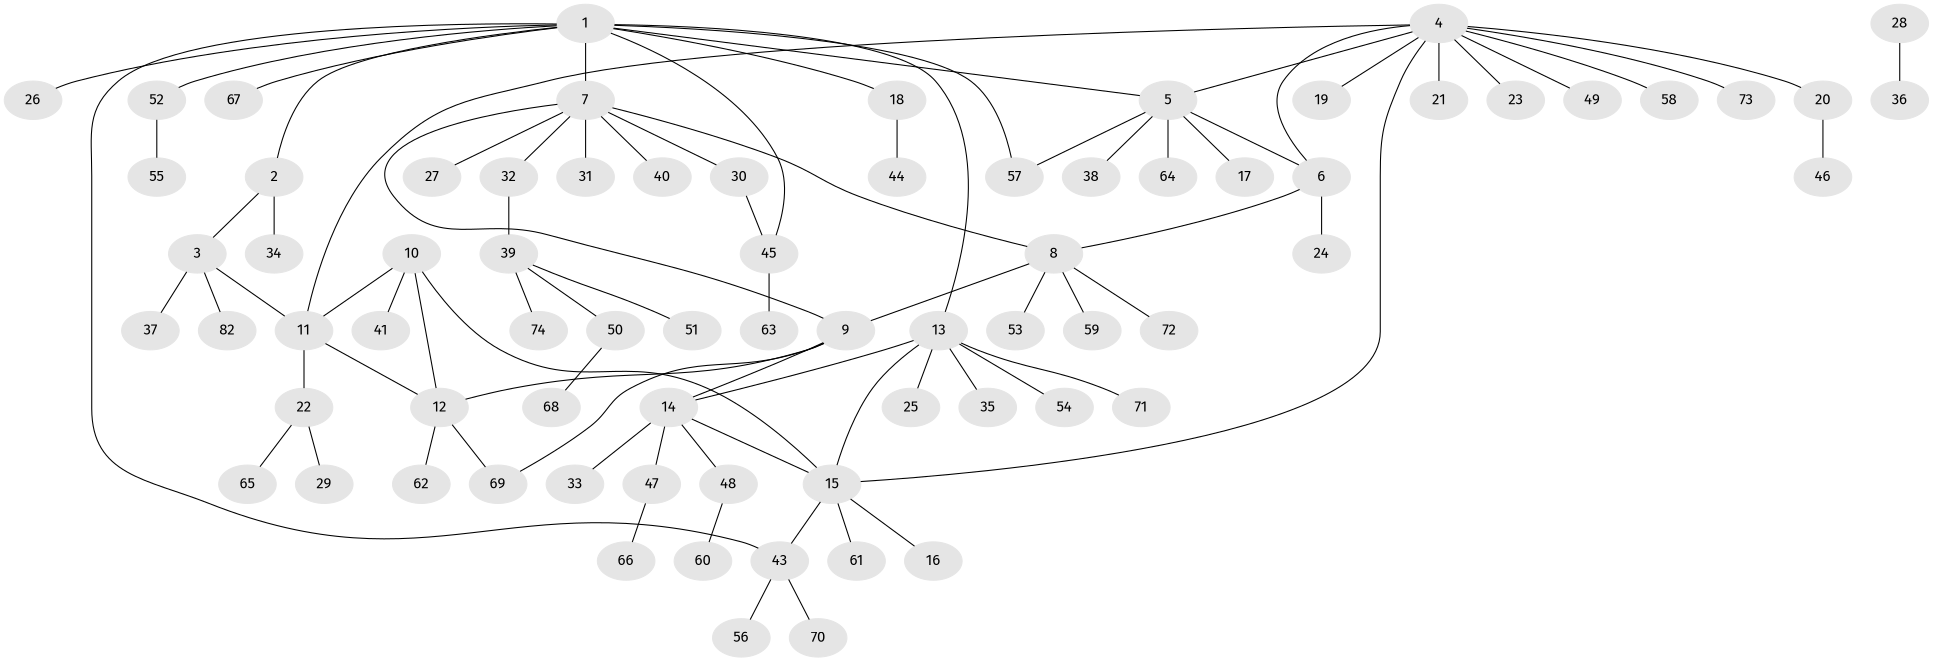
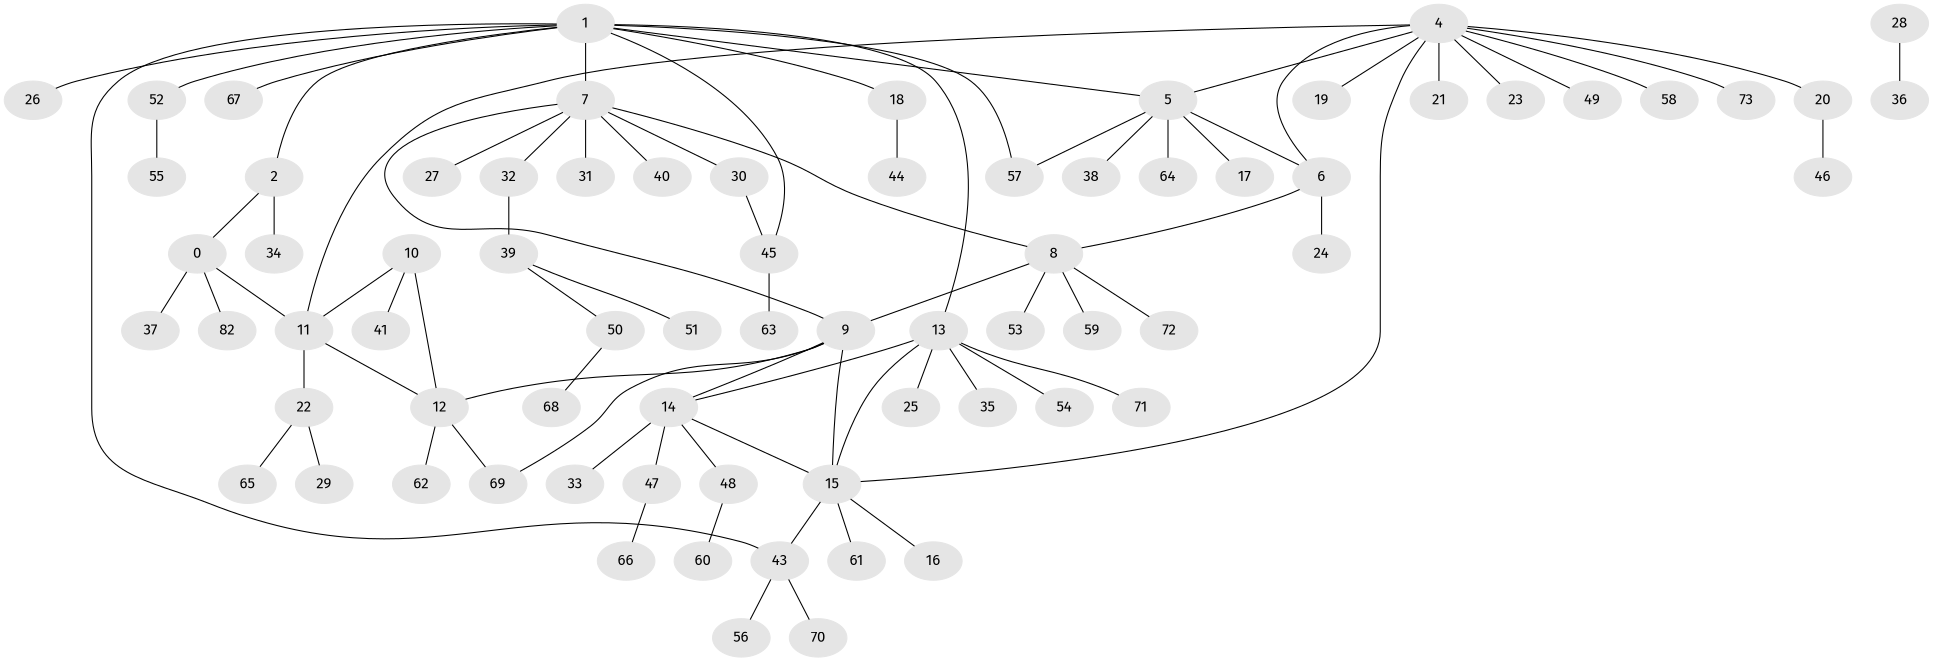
  graph {
    fontname="Fira Sans"
    node [color=gray90 fontname="Fira Sans" style=filled]
    edge [fontname="Fira Sans"]
    1
    2
    5
    7
    13
    18
    26
    43
    45
    52
    67
    57
-   3
+   3 [label=0]
    34
    11
    37
    n17 [label=82]
    6
    17
    38
    64
    8
    9
    27
    30
    31
    32
    40
    15
    14
    25
    35
    54
    71
    44
    56
    70
    63
    55
    12
    22
    4
    19
    20
    21
    23
    49
    58
    73
    24
    16
    61
    46
    53
    59
    72
    69
    39
    62
    33
    47
    48
    10
    41
    29
    65
    28
    36
    66
    60
    50
    51
-   74
    68
    1 -- 2
    1 -- 5
    1 -- 7
    1 -- 13
    1 -- 18
    1 -- 26
    1 -- 43
    1 -- 45
    1 -- 52
    1 -- 67
    1 -- 57
    2 -- 3
    2 -- 34
    5 -- 57
    5 -- 6
    5 -- 17
    5 -- 38
    5 -- 64
    7 -- 8
    7 -- 9
    7 -- 27
    7 -- 30
    7 -- 31
    7 -- 32
    7 -- 40
    13 -- 15
    13 -- 14
    13 -- 25
    13 -- 35
    13 -- 54
    13 -- 71
    18 -- 44
    43 -- 56
    43 -- 70
    45 -- 63
    52 -- 55
    3 -- 11
    3 -- 37
    3 -- n17
    11 -- 12
    11 -- 22
    6 -- 8
    6 -- 24
    8 -- 9
    8 -- 53
    8 -- 59
    8 -- 72
    9 -- 14
    9 -- 12
    9 -- 69
    30 -- 45
    32 -- 39
    15 -- 43
    15 -- 16
    15 -- 61
    14 -- 15
    14 -- 33
    14 -- 47
    14 -- 48
    12 -- 69
    12 -- 62
    22 -- 29
    22 -- 65
    4 -- 5
    4 -- 11
    4 -- 6
    4 -- 15
    4 -- 19
    4 -- 20
    4 -- 21
    4 -- 23
    4 -- 49
    4 -- 58
    4 -- 73
    20 -- 46
    39 -- 50
    39 -- 51
-   39 -- 74
    47 -- 66
    48 -- 60
    10 -- 11
-   10 -- 15
+   9 -- 15
    10 -- 12
    10 -- 41
    28 -- 36
    50 -- 68
  }
